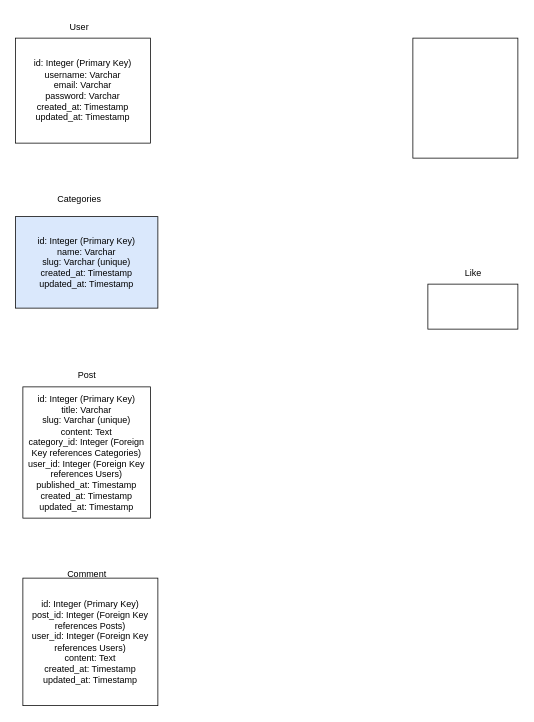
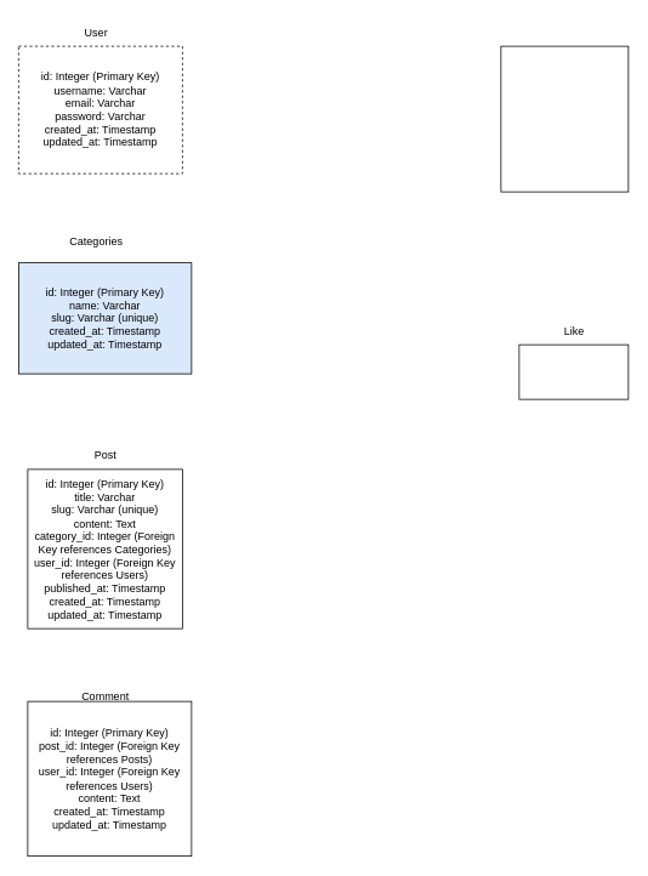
  <mxCell id="0" />
  <mxCell id="1" parent="0" />
  <mxCell id="2" value="id: Integer (Primary Key)&#10;name: Varchar&#10;slug: Varchar (unique)&#10;created_at: Timestamp&#10;updated_at: Timestamp" style="rounded=0;whiteSpace=wrap;html=1;fillColor=#dae8fc;" vertex="1" parent="1"><mxGeometry x="20" y="288" width="190" height="122" as="geometry" /></mxCell>
- <mxCell id="3" value="id: Integer (Primary Key)&#10;username: Varchar&#10;email: Varchar&#10;password: Varchar&#10;created_at: Timestamp&#10;updated_at: Timestamp" style="rounded=0;whiteSpace=wrap;html=1;" vertex="1" parent="1"><mxGeometry x="20" y="50" width="180" height="140" as="geometry" /></mxCell>
+ <mxCell id="3" value="id: Integer (Primary Key)&#10;username: Varchar&#10;email: Varchar&#10;password: Varchar&#10;created_at: Timestamp&#10;updated_at: Timestamp" style="rounded=0;whiteSpace=wrap;html=1;dashed=1;" vertex="1" parent="1"><mxGeometry x="20" y="50" width="180" height="140" as="geometry" /></mxCell>
  <mxCell id="4" value="id: Integer (Primary Key)&#10;title: Varchar&#10;slug: Varchar (unique)&#10;content: Text&#10;category_id: Integer (Foreign Key references Categories)&#10;user_id: Integer (Foreign Key references Users)&#10;published_at: Timestamp&#10;created_at: Timestamp&#10;updated_at: Timestamp" style="rounded=0;whiteSpace=wrap;html=1;" vertex="1" parent="1"><mxGeometry x="30" y="515" width="170" height="175" as="geometry" /></mxCell>
  <mxCell id="5" value="User" style="text;html=1;align=center;verticalAlign=middle;resizable=0;points=[];autosize=1;strokeColor=none;fillColor=none;" vertex="1" parent="1"><mxGeometry x="80" y="20" width="50" height="30" as="geometry" /></mxCell>
  <mxCell id="6" value="Categories" style="text;html=1;align=center;verticalAlign=middle;resizable=0;points=[];autosize=1;strokeColor=none;fillColor=none;" vertex="1" parent="1"><mxGeometry x="65" y="250" width="80" height="30" as="geometry" /></mxCell>
  <mxCell id="7" value="Post" style="text;html=1;align=center;verticalAlign=middle;resizable=0;points=[];autosize=1;strokeColor=none;fillColor=none;" vertex="1" parent="1"><mxGeometry x="90" y="485" width="50" height="30" as="geometry" /></mxCell>
  <mxCell id="8" value="" style="rounded=0;whiteSpace=wrap;html=1;" vertex="1" parent="1"><mxGeometry x="550" y="50" width="140" height="160" as="geometry" /></mxCell>
  <mxCell id="9" value="id: Integer (Primary Key)&#10;post_id: Integer (Foreign Key references Posts)&#10;user_id: Integer (Foreign Key references Users)&#10;content: Text&#10;created_at: Timestamp&#10;updated_at: Timestamp" style="rounded=0;whiteSpace=wrap;html=1;" vertex="1" parent="1"><mxGeometry x="30" y="770" width="180" height="170" as="geometry" /></mxCell>
  <mxCell id="10" value="" style="rounded=0;whiteSpace=wrap;html=1;" vertex="1" parent="1"><mxGeometry x="570" y="378" width="120" height="60" as="geometry" /></mxCell>
  <mxCell id="11" value="Comment" style="text;html=1;align=center;verticalAlign=middle;resizable=0;points=[];autosize=1;strokeColor=none;fillColor=none;" vertex="1" parent="1"><mxGeometry x="75" y="750" width="80" height="30" as="geometry" /></mxCell>
  <mxCell id="12" value="Like" style="text;html=1;align=center;verticalAlign=middle;resizable=0;points=[];autosize=1;strokeColor=none;fillColor=none;" vertex="1" parent="1"><mxGeometry x="605" y="348" width="50" height="30" as="geometry" /></mxCell>
